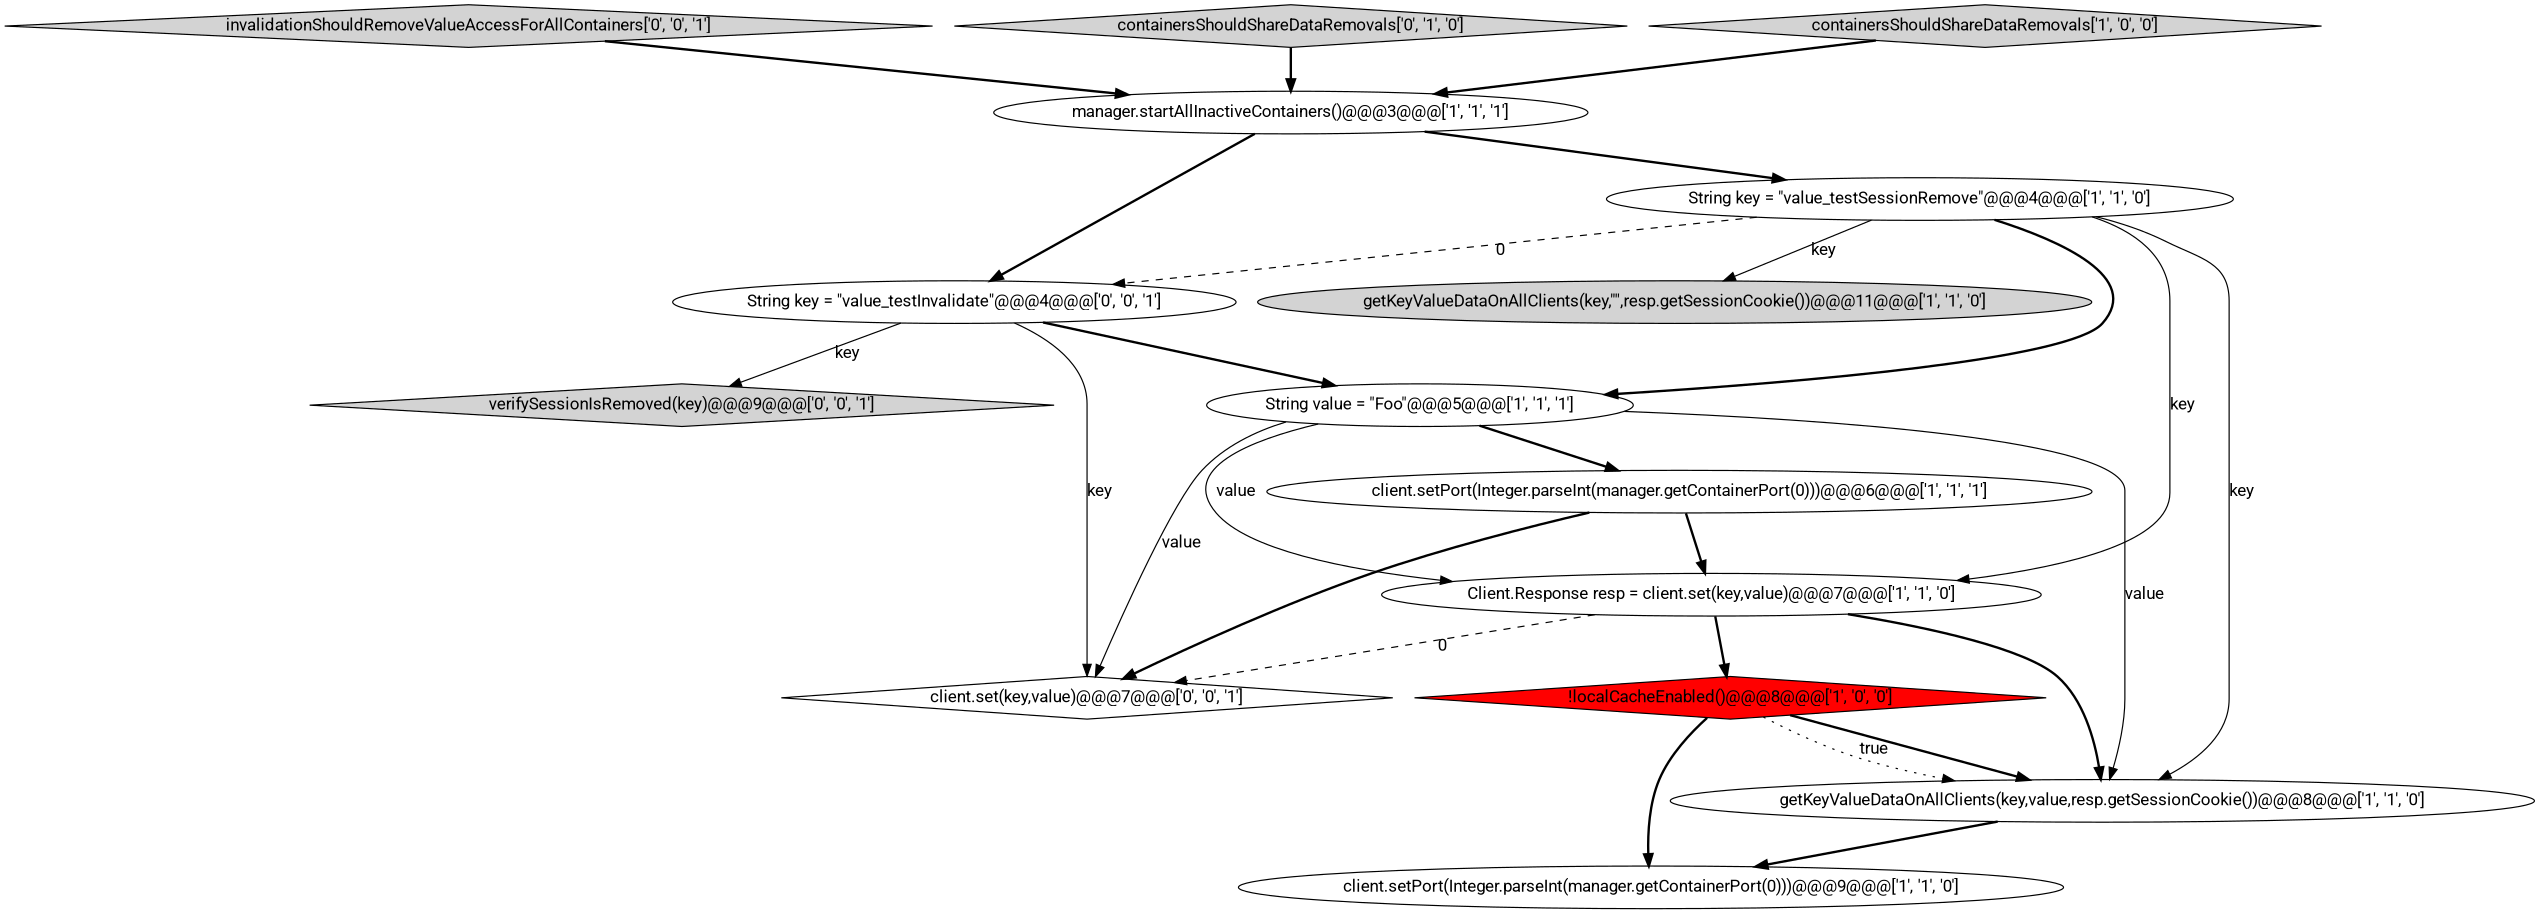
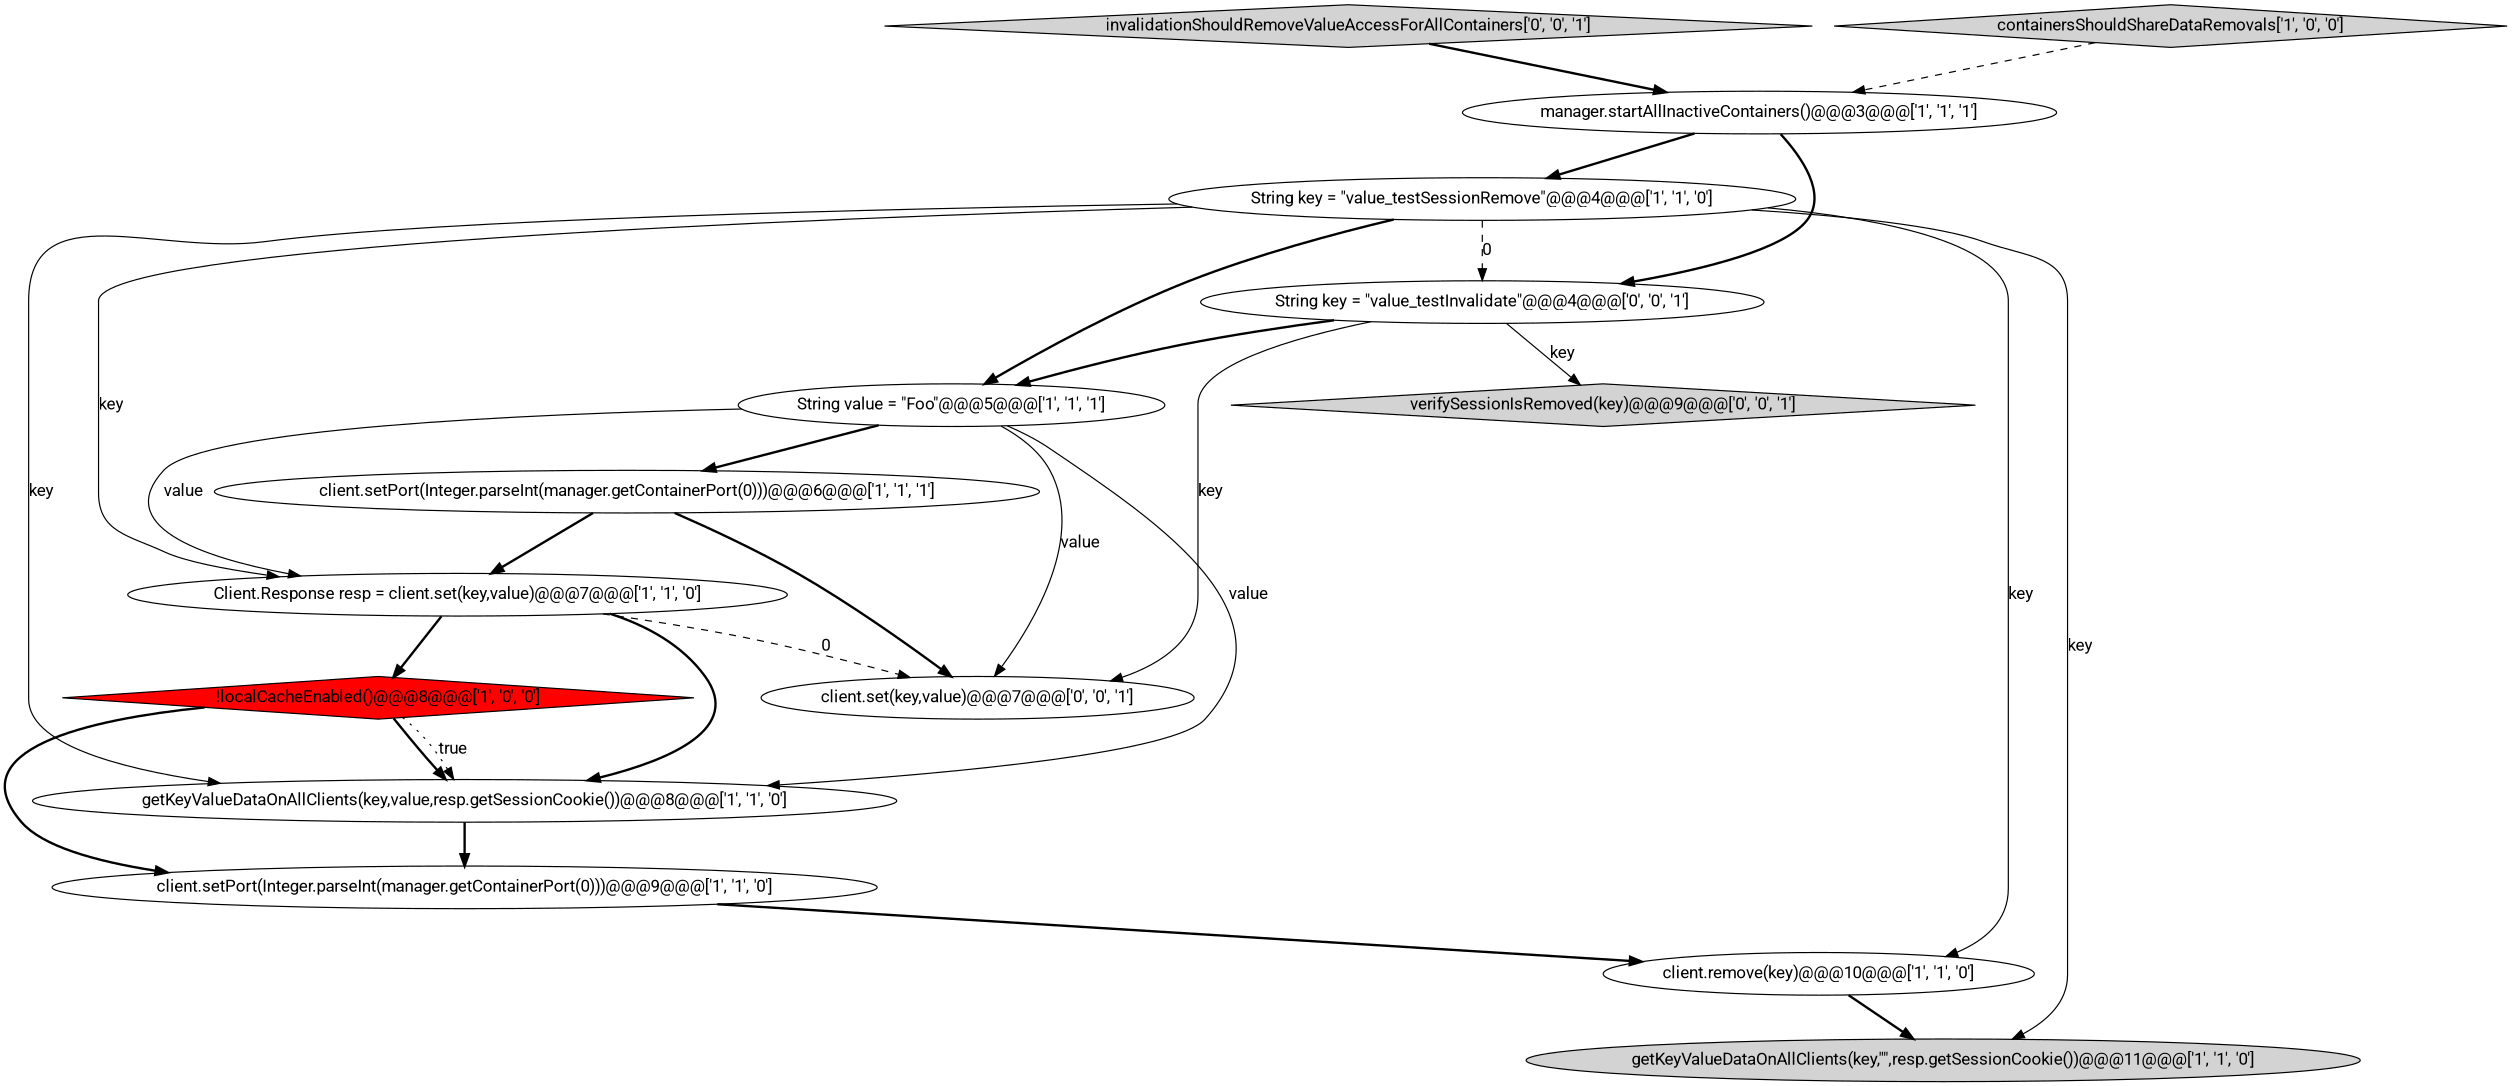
  digraph {
    fontname=Roboto
    node [fillcolor=white fontname=Roboto shape=ellipse style=filled]
    edge [fontname=Roboto style=bold]
    n1 [label="getKeyValueDataOnAllClients(key,value,resp.getSessionCookie())@@@8@@@['1', '1', '0']"]
    n2 [label="client.setPort(Integer.parseInt(manager.getContainerPort(0)))@@@9@@@['1', '1', '0']"]
+   n3 [label="client.remove(key)@@@10@@@['1', '1', '0']"]
    n4 [label="String key = \"value_testSessionRemove\"@@@4@@@['1', '1', '0']"]
    n5 [label="String value = \"Foo\"@@@5@@@['1', '1', '1']"]
    n6 [label="String key = \"value_testInvalidate\"@@@4@@@['0', '0', '1']"]
    n7 [fillcolor=lightgray label="getKeyValueDataOnAllClients(key,\"\",resp.getSessionCookie())@@@11@@@['1', '1', '0']"]
    n8 [label="Client.Response resp = client.set(key,value)@@@7@@@['1', '1', '0']"]
    n9 [label="client.setPort(Integer.parseInt(manager.getContainerPort(0)))@@@6@@@['1', '1', '1']"]
-   n10 [label="client.set(key,value)@@@7@@@['0', '0', '1']" shape=diamond]
+   n10 [label="client.set(key,value)@@@7@@@['0', '0', '1']"]
    n11 [fillcolor=lightgray label="verifySessionIsRemoved(key)@@@9@@@['0', '0', '1']" shape=diamond]
    n12 [fillcolor=red label="!localCacheEnabled()@@@8@@@['1', '0', '0']" shape=diamond]
    n13 [fillcolor=lightgray label="invalidationShouldRemoveValueAccessForAllContainers['0', '0', '1']" shape=diamond]
    n14 [label="manager.startAllInactiveContainers()@@@3@@@['1', '1', '1']"]
-   n15 [fillcolor=lightgray label="containersShouldShareDataRemovals['0', '1', '0']" shape=diamond]
    n16 [fillcolor=lightgray label="containersShouldShareDataRemovals['1', '0', '0']" shape=diamond]
    n1 -> n2
+   n2 -> n3
+   n3 -> n7
    n4 -> n1 [label=key style=solid]
+   n4 -> n3 [label=key style=solid]
    n4 -> n5
    n4 -> n6 [label=0 style=dashed]
    n4 -> n7 [label=key style=solid]
    n4 -> n8 [label=key style=solid]
    n5 -> n1 [label=value style=solid]
    n5 -> n8 [label=value style=solid]
    n5 -> n9
    n5 -> n10 [label=value style=solid]
    n6 -> n5
    n6 -> n10 [label=key style=solid]
    n6 -> n11 [label=key style=solid]
    n8 -> n1
    n8 -> n10 [label=0 style=dashed]
    n8 -> n12
    n9 -> n8
    n9 -> n10
    n12 -> n1
    n12 -> n1 [label=true style=dotted]
    n12 -> n2
    n13 -> n14
    n14 -> n4
    n14 -> n6
-   n15 -> n14
-   n16 -> n14
+   n16 -> n14 [style=dashed]
  }
